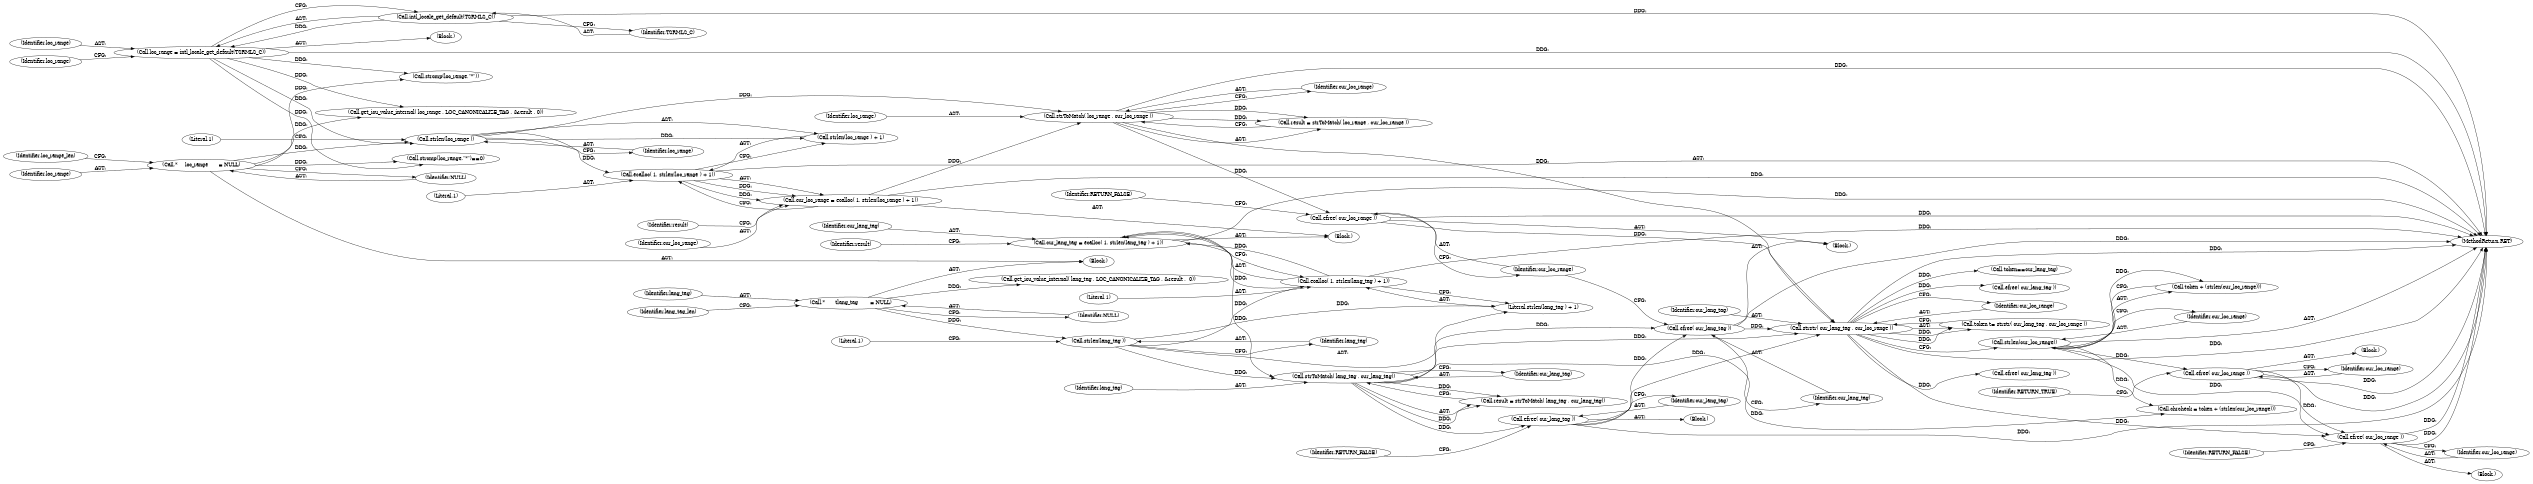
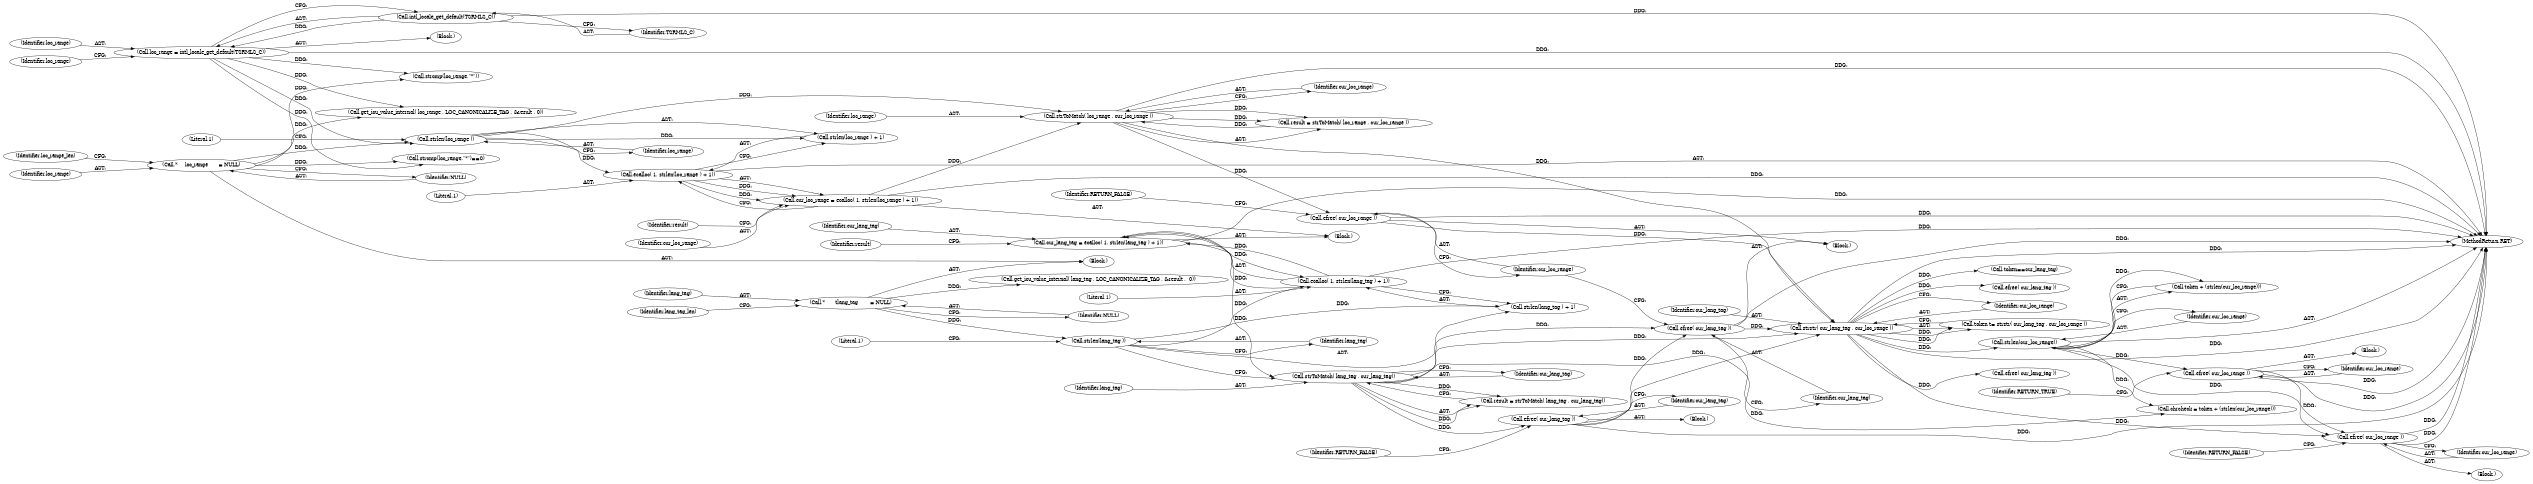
  digraph {
    rankdir=LR
    n1 [label="(Call,efree( cur_loc_range ))"]
    n2 [label="(Call,efree( cur_loc_range ))"]
    n3 [label="(MethodReturn,RET)"]
    n4 [label="(Block,)"]
    n5 [label="(Identifier,cur_loc_range)"]
    n6 [label="(Identifier,cur_loc_range)"]
    n7 [label="(Block,)"]
    n8 [label="(Call,strlen(cur_loc_range))"]
    n9 [label="(Call,token + (strlen(cur_loc_range)))"]
    n10 [label="(Call,chrcheck = token + (strlen(cur_loc_range)))"]
    n11 [label="(Identifier,cur_loc_range)"]
    n12 [label="(Call,strstr( cur_lang_tag , cur_loc_range ))"]
    n13 [label="(Call,efree( cur_lang_tag ))"]
    n14 [label="(Identifier,cur_loc_range)"]
    n15 [label="(Call,token \t= strstr( cur_lang_tag , cur_loc_range ))"]
    n16 [label="(Call,efree( cur_lang_tag ))"]
    n17 [label="(Call,token==cur_lang_tag)"]
    n18 [label="(Call,efree( cur_lang_tag ))"]
    n19 [label="(Call,efree( cur_lang_tag ))"]
    n20 [label="(Block,)"]
    n21 [label="(Identifier,cur_lang_tag)"]
    n22 [label="(Identifier,cur_lang_tag)"]
    n23 [label="(Block,)"]
    n24 [label="(Call,strToMatch( lang_tag , cur_lang_tag))"]
    n25 [label="(Call,result = strToMatch( lang_tag , cur_lang_tag))"]
    n26 [label="(Identifier,cur_lang_tag)"]
    n27 [label="(Call,strlen(lang_tag ))"]
    n28 [label="(Call,ecalloc( 1, strlen(lang_tag ) + 1))"]
    n29 [label="(Identifier,lang_tag)"]
-   n30 [label="(Literal,strlen(lang_tag ) + 1)"]
+   n30 [label="(Call,strlen(lang_tag ) + 1)"]
    n31 [label="(Call,cur_lang_tag = ecalloc( 1, strlen(lang_tag ) + 1))"]
    n32 [label="(Call,*       \tlang_tag        = NULL)"]
    n33 [label="(Call,get_icu_value_internal( lang_tag , LOC_CANONICALIZE_TAG , &result ,  0))"]
    n34 [label="(Identifier,NULL)"]
    n35 [label="(Block,)"]
    n36 [label="(Block,)"]
    n37 [label="(Call,efree( cur_loc_range ))"]
    n38 [label="(Identifier,cur_loc_range)"]
    n39 [label="(Call,strToMatch( loc_range , cur_loc_range ))"]
    n40 [label="(Call,result = strToMatch( loc_range , cur_loc_range ))"]
    n41 [label="(Identifier,cur_loc_range)"]
    n42 [label="(Call,strlen(loc_range ))"]
    n43 [label="(Call,ecalloc( 1, strlen(loc_range ) + 1))"]
    n44 [label="(Identifier,loc_range)"]
    n45 [label="(Call,strlen(loc_range ) + 1)"]
    n46 [label="(Call,cur_loc_range = ecalloc( 1, strlen(loc_range ) + 1))"]
    n47 [label="(Call,*     loc_range       = NULL)"]
    n48 [label="(Call,strcmp(loc_range,\"*\"))"]
    n49 [label="(Identifier,NULL)"]
    n50 [label="(Call,get_icu_value_internal( loc_range , LOC_CANONICALIZE_TAG , &result , 0))"]
    n51 [label="(Call,strcmp(loc_range,\"*\")==0)"]
    n52 [label="(Call,loc_range = intl_locale_get_default(TSRMLS_C))"]
    n53 [label="(Call,intl_locale_get_default(TSRMLS_C))"]
    n54 [label="(Block,)"]
    n55 [label="(Identifier,TSRMLS_C)"]
    n56 [label="(Identifier,RETURN_FALSE)"]
    n57 [label="(Identifier,loc_range)"]
    n58 [label="(Literal,1)"]
    n59 [label="(Identifier,lang_tag)"]
    n60 [label="(Identifier,loc_range_len)"]
    n61 [label="(Identifier,loc_range)"]
    n62 [label="(Identifier,result)"]
    n63 [label="(Identifier,lang_tag)"]
    n64 [label="(Literal,1)"]
    n65 [label="(Identifier,cur_lang_tag)"]
    n66 [label="(Literal,1)"]
    n67 [label="(Literal,1)"]
    n68 [label="(Identifier,loc_range)"]
    n69 [label="(Identifier,result)"]
    n70 [label="(Identifier,cur_loc_range)"]
    n71 [label="(Identifier,RETURN_FALSE)"]
    n72 [label="(Identifier,RETURN_TRUE)"]
    n73 [label="(Identifier,lang_tag_len)"]
    n74 [label="(Identifier,loc_range)"]
    n75 [label="(Identifier,cur_lang_tag)"]
    n76 [label="(Identifier,RETURN_FALSE)"]
    n1 -> n2 [label="DDG: "]
    n1 -> n3 [label="DDG: "]
    n1 -> n3 [label="DDG: "]
    n1 -> n4 [label="AST: "]
    n1 -> n5 [label="CFG: "]
    n2 -> n3 [label="DDG: "]
    n2 -> n3 [label="DDG: "]
    n2 -> n6 [label="CFG: "]
    n2 -> n7 [label="AST: "]
    n5 -> n1 [label="AST: "]
    n6 -> n2 [label="AST: "]
    n8 -> n1 [label="DDG: "]
    n8 -> n2 [label="DDG: "]
    n8 -> n3 [label="AST: "]
    n8 -> n9 [label="AST: "]
    n8 -> n9 [label="DDG: "]
    n8 -> n10 [label="DDG: "]
    n8 -> n11 [label="CFG: "]
    n9 -> n8 [label="CFG: "]
    n11 -> n8 [label="AST: "]
    n12 -> n2 [label="DDG: "]
    n12 -> n3 [label="DDG: "]
    n12 -> n3 [label="DDG: "]
-   n12 -> n8 [label="CFG: "]
+   n12 -> n8 [label="DDG: "]
    n12 -> n13 [label="DDG: "]
    n12 -> n14 [label="CFG: "]
    n12 -> n15 [label="AST: "]
    n12 -> n15 [label="DDG: "]
    n12 -> n15 [label="DDG: "]
    n12 -> n16 [label="DDG: "]
    n12 -> n17 [label="DDG: "]
    n14 -> n12 [label="AST: "]
    n15 -> n12 [label="CFG: "]
    n18 -> n3 [label="DDG: "]
    n18 -> n12 [label="DDG: "]
    n18 -> n19 [label="DDG: "]
    n18 -> n20 [label="AST: "]
    n18 -> n21 [label="CFG: "]
    n19 -> n3 [label="DDG: "]
    n19 -> n12 [label="DDG: "]
    n19 -> n22 [label="CFG: "]
    n19 -> n23 [label="AST: "]
    n21 -> n18 [label="AST: "]
    n22 -> n19 [label="AST: "]
    n24 -> n10 [label="DDG: "]
    n24 -> n12 [label="DDG: "]
    n24 -> n18 [label="DDG: "]
    n24 -> n19 [label="DDG: "]
    n24 -> n25 [label="AST: "]
    n24 -> n25 [label="DDG: "]
    n24 -> n25 [label="DDG: "]
    n24 -> n26 [label="CFG: "]
    n25 -> n24 [label="CFG: "]
    n26 -> n24 [label="AST: "]
-   n27 -> n24 [label="DDG: "]
+   n27 -> n24 [label="CFG: "]
    n27 -> n28 [label="DDG: "]
    n27 -> n29 [label="CFG: "]
    n27 -> n30 [label="AST: "]
    n27 -> n30 [label="DDG: "]
    n28 -> n3 [label="DDG: "]
    n28 -> n30 [label="CFG: "]
    n28 -> n31 [label="AST: "]
    n28 -> n31 [label="DDG: "]
    n28 -> n31 [label="DDG: "]
    n29 -> n27 [label="AST: "]
    n30 -> n28 [label="AST: "]
    n31 -> n3 [label="DDG: "]
    n31 -> n24 [label="DDG: "]
-   n31 -> n28 [label="CFG: "]
+   n31 -> n28 [label="DDG: "]
    n31 -> n36 [label="AST: "]
    n32 -> n27 [label="DDG: "]
    n32 -> n33 [label="DDG: "]
    n32 -> n34 [label="CFG: "]
    n32 -> n35 [label="AST: "]
    n34 -> n32 [label="AST: "]
    n37 -> n3 [label="DDG: "]
    n37 -> n12 [label="DDG: "]
    n37 -> n23 [label="AST: "]
    n37 -> n38 [label="CFG: "]
    n38 -> n19 [label="CFG: "]
    n38 -> n37 [label="AST: "]
    n39 -> n3 [label="DDG: "]
    n39 -> n12 [label="DDG: "]
    n39 -> n37 [label="DDG: "]
    n39 -> n40 [label="AST: "]
    n39 -> n40 [label="DDG: "]
    n39 -> n40 [label="DDG: "]
    n39 -> n41 [label="CFG: "]
-   n40 -> n39 [label="CFG: "]
+   n40 -> n39 [label="DDG: "]
    n41 -> n39 [label="AST: "]
    n42 -> n39 [label="DDG: "]
    n42 -> n43 [label="DDG: "]
    n42 -> n44 [label="CFG: "]
    n42 -> n45 [label="AST: "]
    n42 -> n45 [label="DDG: "]
    n43 -> n3 [label="AST: "]
    n43 -> n45 [label="CFG: "]
    n43 -> n46 [label="AST: "]
    n43 -> n46 [label="DDG: "]
    n43 -> n46 [label="DDG: "]
    n44 -> n42 [label="AST: "]
    n45 -> n43 [label="AST: "]
    n46 -> n3 [label="DDG: "]
    n46 -> n36 [label="AST: "]
    n46 -> n39 [label="DDG: "]
    n46 -> n43 [label="CFG: "]
    n47 -> n35 [label="AST: "]
    n47 -> n42 [label="DDG: "]
    n47 -> n48 [label="DDG: "]
    n47 -> n49 [label="CFG: "]
    n47 -> n50 [label="DDG: "]
    n47 -> n51 [label="DDG: "]
    n49 -> n47 [label="AST: "]
    n52 -> n3 [label="DDG: "]
    n52 -> n42 [label="DDG: "]
    n52 -> n48 [label="DDG: "]
    n52 -> n50 [label="DDG: "]
    n52 -> n51 [label="DDG: "]
    n52 -> n53 [label="CFG: "]
    n52 -> n54 [label="AST: "]
    n53 -> n3 [label="DDG: "]
    n53 -> n52 [label="AST: "]
    n53 -> n52 [label="DDG: "]
    n53 -> n55 [label="CFG: "]
    n55 -> n53 [label="AST: "]
    n56 -> n37 [label="CFG: "]
    n57 -> n52 [label="AST: "]
    n58 -> n43 [label="AST: "]
    n59 -> n32 [label="AST: "]
    n60 -> n47 [label="CFG: "]
    n61 -> n39 [label="AST: "]
    n62 -> n31 [label="CFG: "]
    n63 -> n24 [label="AST: "]
    n64 -> n42 [label="CFG: "]
    n65 -> n31 [label="AST: "]
    n66 -> n27 [label="CFG: "]
    n67 -> n28 [label="AST: "]
    n68 -> n47 [label="AST: "]
    n69 -> n46 [label="CFG: "]
    n70 -> n46 [label="AST: "]
    n71 -> n2 [label="CFG: "]
    n72 -> n1 [label="CFG: "]
    n73 -> n32 [label="CFG: "]
    n74 -> n52 [label="CFG: "]
    n75 -> n12 [label="AST: "]
    n76 -> n18 [label="CFG: "]
  }
